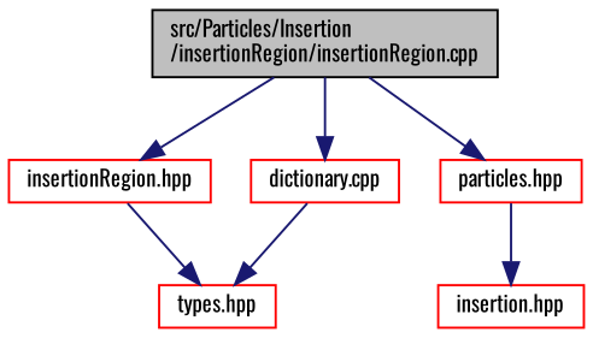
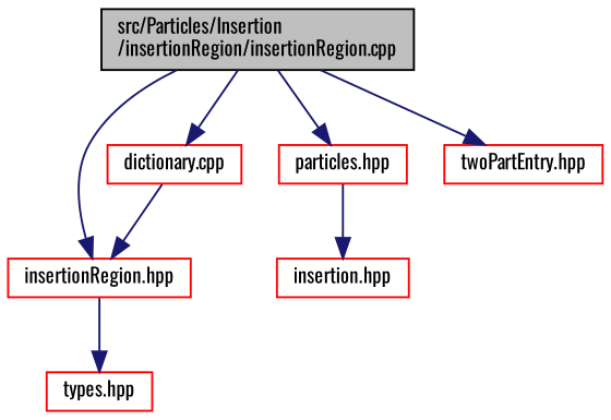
  digraph {
    fontname=Oswald
    node [color=red fillcolor=white fontname=Oswald fontsize=10 shape=record style=filled]
    edge [color=midnightblue fontname=Oswald fontsize=10 labelfontname=Helvetica labelfontsize=10 style=solid]
    n1 [color=black fillcolor=grey75 fontcolor=black height=0.2 label="src/Particles/Insertion\l/insertionRegion/insertionRegion.cpp" width=0.4]
    n2 [height=0.2 label="insertionRegion.hpp" width=0.4]
    n3 [height=0.2 label="dictionary.cpp" width=0.4]
    n4 [height=0.2 label="particles.hpp" width=0.4]
+   n5 [height=0.2 label="twoPartEntry.hpp" width=0.4]
    n6 [height=0.2 label="types.hpp" width=0.4]
    n7 [height=0.2 label="insertion.hpp" width=0.4]
    n1 -> n2
    n1 -> n3
    n1 -> n4
+   n1 -> n5
    n2 -> n6
-   n3 -> n6
+   n3 -> n2
    n4 -> n7
  }
